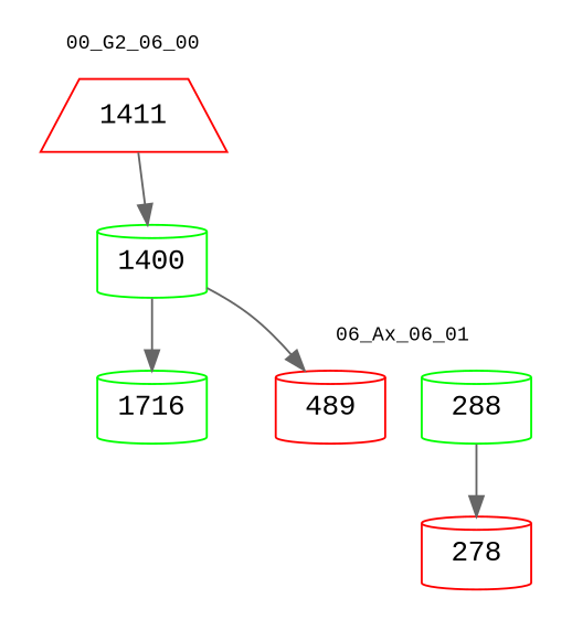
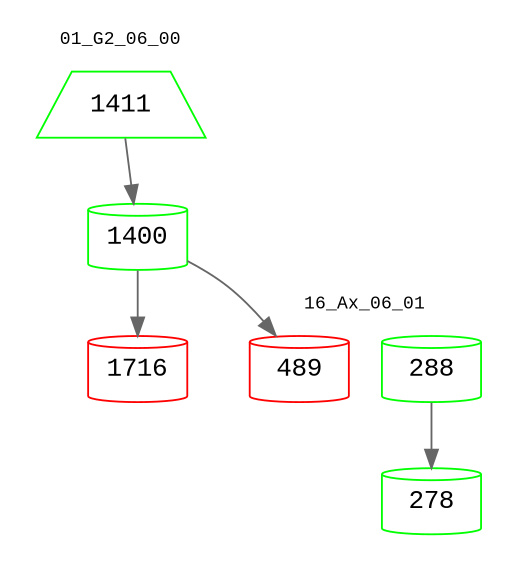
  digraph {
    fontname="Liberation Mono"
    node [color=green fontname="Liberation Mono" shape=cylinder]
    edge [color=gray40 fontname="Liberation Mono"]
    n1 [label=288]
-   n2 [color=red label=278]
+   n2 [label=278]
    n3 [color=red label=489]
-   n4 [color=red label=1411 shape=trapezium]
+   n4 [label=1411 shape=trapezium]
    n5 [label=1400]
-   n6 [label=1716]
+   n6 [color=red label=1716]
    subgraph cluster_1 {
      color=white
      fontsize=10
-     label="06_Ax_06_01"
+     label="16_Ax_06_01"
      n1
      n2
      n3
    }
    subgraph cluster_2 {
      color=white
      fontsize=10
-     label="00_G2_06_00"
+     label="01_G2_06_00"
      n4
      n5
      n6
    }
    n1 -> n2
    n4 -> n5
    n5 -> n3
    n5 -> n6
  }
